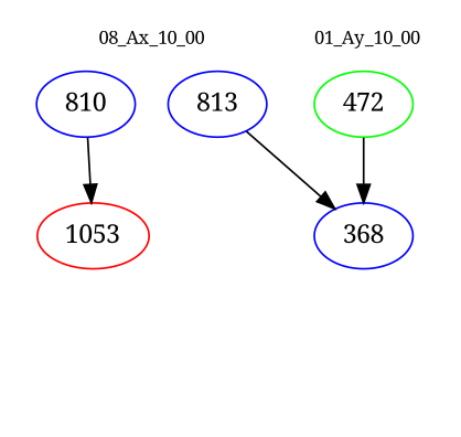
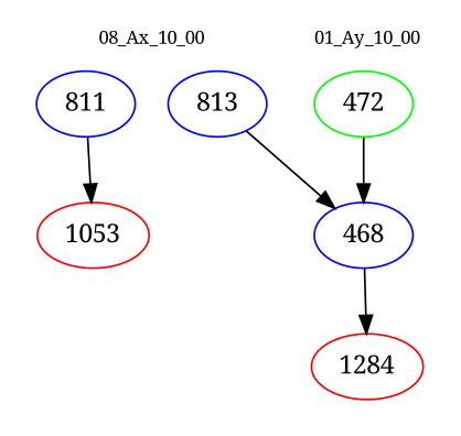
  digraph {
    fontname="Noto Serif"
    node [color=blue fontname="Noto Serif"]
    edge [color=black fontname="Noto Serif"]
    n1 [label=813]
-   n2 [label=810]
+   n2 [label=811]
    n3 [color=red label=1053]
    n4 [color=green label=472]
-   n5 [label=368]
+   n5 [label=468]
+   n6 [color=red label=1284]
    subgraph cluster_1 {
      color=white
      fontsize=10
      label="08_Ax_10_00"
      n1
      n2
      n3
    }
    subgraph cluster_2 {
      color=white
      fontsize=10
      label="01_Ay_10_00"
      n4
      n5
+     n6
    }
    n1 -> n5
    n2 -> n3
    n4 -> n5
+   n5 -> n6
  }
